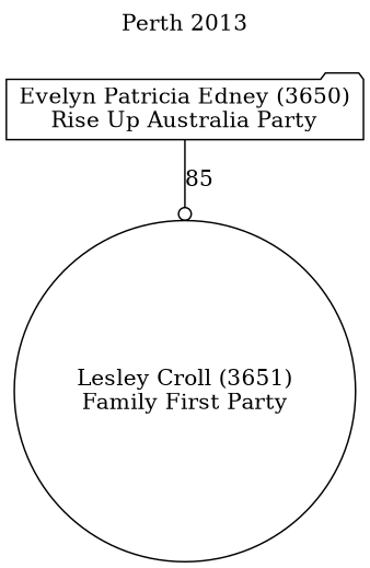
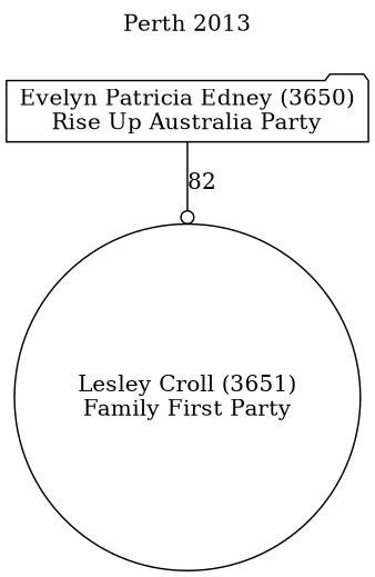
  digraph {
    label="Perth 2013"
    labelloc=t
    mclimit=10
    n1 [label="Lesley Croll (3651)\nFamily First Party" shape=circle]
    n2 [label="Evelyn Patricia Edney (3650)\nRise Up Australia Party" shape=folder]
-   n2 -> n1 [label=85 arrowhead=odot]
+   n2 -> n1 [label=82 arrowhead=odot]
  }
